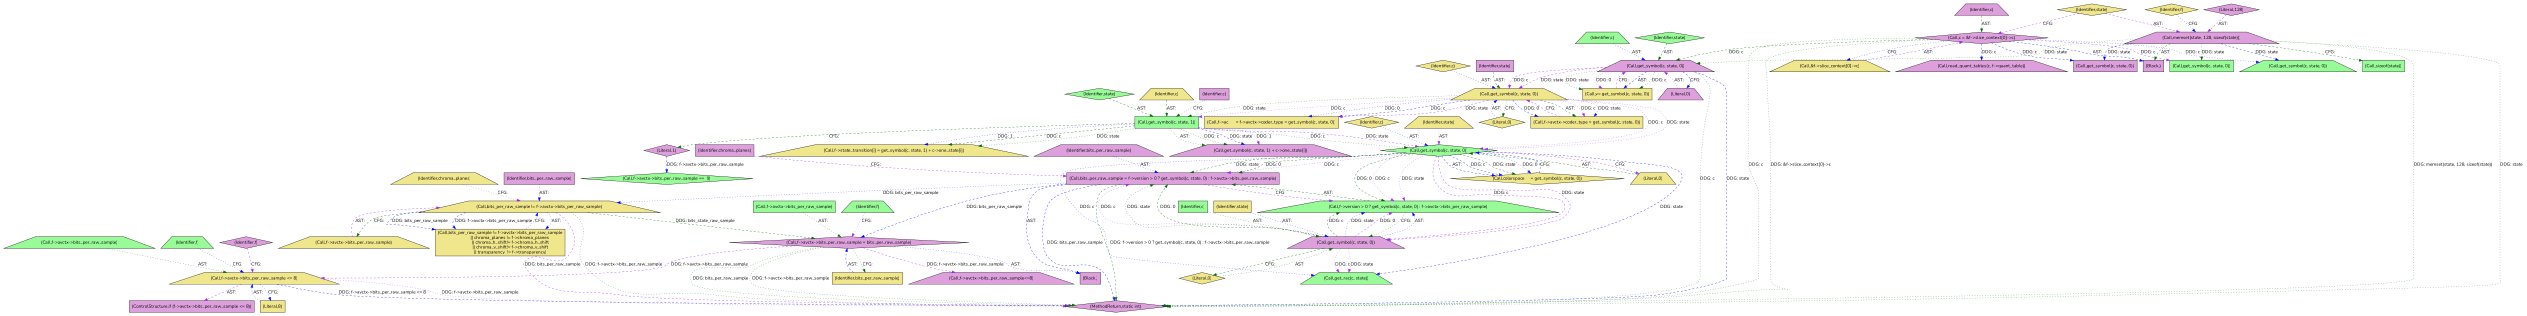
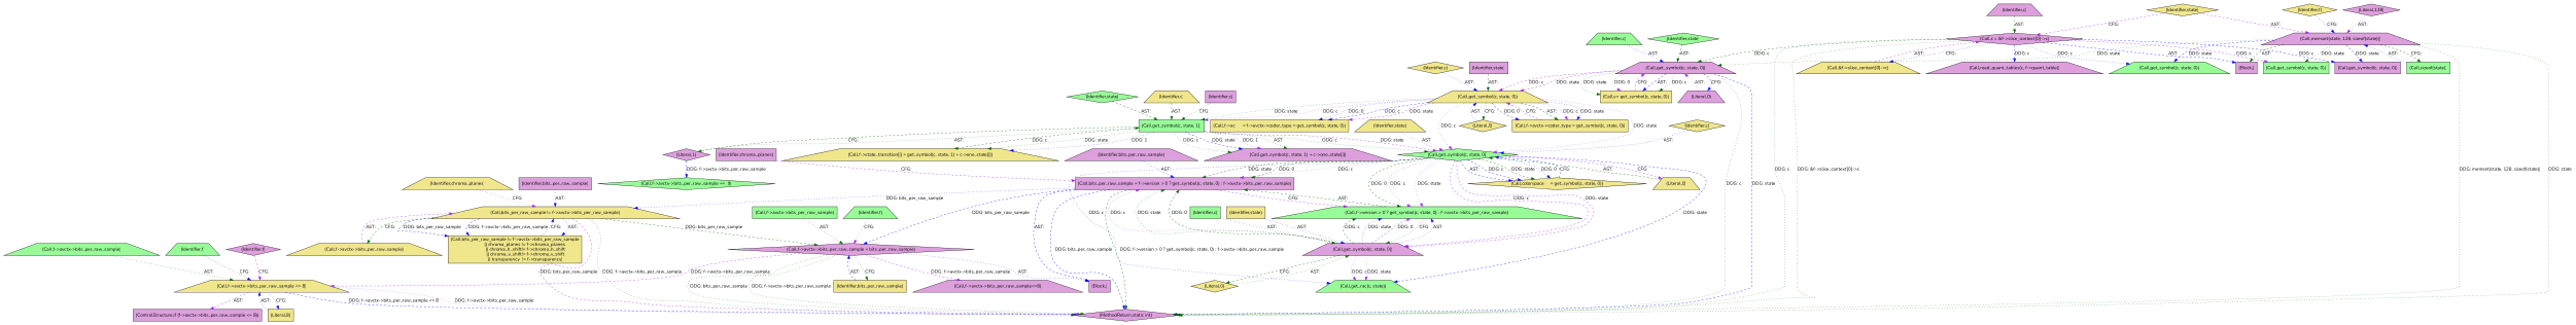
  digraph {
    fontname=Nunito
    node [fillcolor=khaki fontname=Nunito shape=trapezium style=filled]
    edge [color=darkgreen fontname=Nunito style=dotted]
    n1 [label="(Call,f->avctx->bits_per_raw_sample <= 8)"]
    n2 [fillcolor=plum label="(MethodReturn,static int)" shape=diamond]
    n3 [fillcolor=plum label="(ControlStructure,if (f->avctx->bits_per_raw_sample <= 8))" shape=box]
    n4 [label="(Literal,8)" shape=box]
    n5 [fillcolor=plum label="(Call,f->avctx->bits_per_raw_sample = bits_per_raw_sample)" shape=diamond]
    n6 [fillcolor=plum label="(Call,f->avctx->bits_per_raw_sample<=8)"]
    n7 [label="(Identifier,bits_per_raw_sample)" shape=box]
    n8 [fillcolor=plum label="(Block,)" shape=box]
    n9 [fillcolor=palegreen label="(Call,f->avctx->bits_per_raw_sample ==  9)" shape=diamond]
    n10 [fillcolor=plum label="(Call,bits_per_raw_sample = f->version > 0 ? get_symbol(c, state, 0) : f->avctx->bits_per_raw_sample)" shape=box]
    n11 [label="(Call,bits_per_raw_sample != f->avctx->bits_per_raw_sample)"]
    n12 [fillcolor=palegreen label="(Call,f->version > 0 ? get_symbol(c, state, 0) : f->avctx->bits_per_raw_sample)"]
    n13 [label="(Call,bits_per_raw_sample != f->avctx->bits_per_raw_sample\n                || chroma_planes != f->chroma_planes\n                 || chroma_h_shift!= f->chroma_h_shift\n                 || chroma_v_shift!= f->chroma_v_shift\n                 || transparency  != f->transparency)" shape=box]
    n14 [label="(Call,f->avctx->bits_per_raw_sample)"]
    n15 [fillcolor=plum label="(Call,get_symbol(c, state, 0))"]
    n16 [label="(Literal,0)" shape=diamond]
    n17 [fillcolor=palegreen label="(Call,get_rac(c, state))"]
    n18 [fillcolor=palegreen label="(Call,get_symbol(c, state, 0))" shape=diamond]
    n19 [label="(Call,colorspace     = get_symbol(c, state, 0))" shape=diamond]
    n20 [label="(Literal,0)"]
    n21 [label="(Call,get_symbol(c, state, 0))"]
    n22 [fillcolor=palegreen label="(Call,get_symbol(c, state, 1))" shape=box]
    n23 [label="(Call,f->ac      = f->avctx->coder_type = get_symbol(c, state, 0))" shape=box]
    n24 [label="(Literal,0)" shape=diamond]
    n25 [label="(Call,f->avctx->coder_type = get_symbol(c, state, 0))" shape=box]
    n26 [label="(Call,f->state_transition[i] = get_symbol(c, state, 1) + c->one_state[i])"]
    n27 [fillcolor=plum label="(Literal,1)" shape=diamond]
    n28 [fillcolor=plum label="(Call,get_symbol(c, state, 1) + c->one_state[i])"]
    n29 [fillcolor=plum label="(Call,get_symbol(c, state, 0))"]
    n30 [label="(Call,v= get_symbol(c, state, 0))" shape=box]
    n31 [fillcolor=plum label="(Literal,0)"]
    n32 [fillcolor=plum label="(Call,c = &f->slice_context[0]->c)" shape=diamond]
    n33 [fillcolor=palegreen label="(Call,get_symbol(c, state, 0))"]
    n34 [label="(Call,&f->slice_context[0]->c)"]
    n35 [fillcolor=plum label="(Call,read_quant_tables(c, f->quant_table))"]
    n36 [fillcolor=palegreen label="(Call,get_symbol(c, state, 0))" shape=box]
    n37 [fillcolor=plum label="(Call,get_symbol(c, state, 0))" shape=box]
    n38 [fillcolor=plum label="(Block,)" shape=box]
    n39 [fillcolor=plum label="(Call,memset(state, 128, sizeof(state)))"]
    n40 [fillcolor=palegreen label="(Call,sizeof(state))" shape=box]
    n41 [fillcolor=palegreen label="(Identifier,f)"]
    n42 [fillcolor=palegreen label="(Identifier,state)" shape=diamond]
    n43 [fillcolor=plum label="(Literal,128)" shape=diamond]
    n44 [fillcolor=plum label="(Identifier,bits_per_raw_sample)"]
    n45 [fillcolor=palegreen label="(Identifier,c)"]
    n46 [fillcolor=plum label="(Identifier,state)" shape=box]
    n47 [fillcolor=plum label="(Identifier,chroma_planes)" shape=box]
    n48 [fillcolor=plum label="(Identifier,c)"]
    n49 [fillcolor=palegreen label="(Call,f->avctx->bits_per_raw_sample)"]
    n50 [fillcolor=palegreen label="(Identifier,f)"]
    n51 [label="(Identifier,c)"]
    n52 [label="(Identifier,state)" shape=diamond]
    n53 [label="(Identifier,c)" shape=diamond]
    n54 [fillcolor=plum label="(Identifier,f)" shape=diamond]
    n55 [label="(Identifier,f)" shape=diamond]
    n56 [fillcolor=plum label="(Identifier,bits_per_raw_sample)" shape=box]
    n57 [label="(Identifier,c)" shape=diamond]
    n58 [label="(Identifier,state)"]
    n59 [fillcolor=plum label="(Identifier,c)" shape=box]
    n60 [fillcolor=palegreen label="(Identifier,c)" shape=box]
    n61 [label="(Identifier,chroma_planes)"]
    n62 [fillcolor=palegreen label="(Call,f->avctx->bits_per_raw_sample)" shape=box]
    n63 [fillcolor=palegreen label="(Identifier,state)" shape=diamond]
    n64 [label="(Identifier,state)" shape=box]
    n1 -> n2 [color=blue label="DDG: f->avctx->bits_per_raw_sample <= 8" style=dashed]
    n1 -> n2 [color=purple label="DDG: f->avctx->bits_per_raw_sample"]
    n1 -> n3 [color=purple label="AST: " style=dashed]
    n1 -> n4 [color=blue label="CFG: "]
    n4 -> n1 [color=blue label="AST: "]
    n5 -> n1 [color=purple label="DDG: f->avctx->bits_per_raw_sample" style=dashed]
    n5 -> n2 [label="DDG: f->avctx->bits_per_raw_sample"]
    n5 -> n2 [label="DDG: bits_per_raw_sample"]
    n5 -> n6 [color=purple label="DDG: f->avctx->bits_per_raw_sample" style=dashed]
    n5 -> n7 [label="CFG: "]
    n5 -> n8 [color=blue label="AST: "]
    n7 -> n5 [color=blue label="AST: " style=dashed]
    n10 -> n2 [label="DDG: f->version > 0 ? get_symbol(c, state, 0) : f->avctx->bits_per_raw_sample" style=dashed]
    n10 -> n2 [color=blue label="DDG: bits_per_raw_sample" style=dashed]
    n10 -> n5 [color=blue label="DDG: bits_per_raw_sample" style=dashed]
    n10 -> n8 [color=blue label="AST: " style=dashed]
    n10 -> n11 [color=blue label="DDG: bits_per_raw_sample"]
    n10 -> n12 [color=purple label="CFG: " style=dashed]
    n11 -> n2 [label="DDG: f->avctx->bits_per_raw_sample"]
    n11 -> n2 [color=purple label="DDG: bits_per_raw_sample" style=dashed]
-   n11 -> n5 [label="DDG: bits_state_raw_sample" style=dashed]
+   n11 -> n5 [label="DDG: bits_per_raw_sample" style=dashed]
    n11 -> n13 [color=blue label="AST: "]
    n11 -> n13 [color=blue label="DDG: bits_per_raw_sample" style=dashed]
    n11 -> n13 [color=blue label="DDG: f->avctx->bits_per_raw_sample" style=dashed]
    n11 -> n14 [label="CFG: " style=dashed]
    n12 -> n10 [label="AST: " style=dashed]
    n12 -> n15 [label="CFG: "]
    n13 -> n11 [color=blue label="CFG: "]
    n14 -> n11 [color=purple label="AST: " style=dashed]
    n15 -> n10 [color=purple label="DDG: c"]
    n15 -> n10 [label="DDG: state"]
    n15 -> n10 [label="DDG: 0" style=dashed]
    n15 -> n12 [color=blue label="AST: "]
    n15 -> n12 [label="DDG: c" style=dashed]
    n15 -> n12 [color=blue label="DDG: state"]
    n15 -> n12 [color=purple label="DDG: 0" style=dashed]
    n15 -> n16 [label="CFG: " style=dashed]
    n15 -> n17 [color=purple label="DDG: c"]
    n15 -> n17 [color=purple label="DDG: state"]
    n16 -> n15 [label="AST: "]
    n18 -> n10 [color=purple label="DDG: c"]
    n18 -> n10 [label="DDG: state" style=dashed]
    n18 -> n10 [label="DDG: 0" style=dashed]
    n18 -> n12 [color=purple label="DDG: c"]
    n18 -> n12 [color=purple label="DDG: state"]
    n18 -> n12 [label="DDG: 0" style=dashed]
    n18 -> n15 [color=purple label="DDG: c" style=dashed]
    n18 -> n15 [color=purple label="DDG: state" style=dashed]
    n18 -> n17 [color=blue label="DDG: c"]
    n18 -> n17 [color=blue label="DDG: state" style=dashed]
    n18 -> n19 [color=blue label="AST: " style=dashed]
    n18 -> n19 [color=blue label="DDG: c" style=dashed]
    n18 -> n19 [label="DDG: state" style=dashed]
    n18 -> n19 [color=blue label="DDG: 0"]
    n18 -> n20 [color=purple label="CFG: " style=dashed]
    n19 -> n18 [color=blue label="CFG: " style=dashed]
    n20 -> n18 [label="AST: " style=dashed]
    n21 -> n18 [color=purple label="DDG: c"]
    n21 -> n18 [color=purple label="DDG: state"]
    n21 -> n22 [color=purple label="DDG: c"]
    n21 -> n22 [label="DDG: state"]
    n21 -> n23 [color=blue label="DDG: c" style=dashed]
    n21 -> n23 [color=purple label="DDG: state" style=dashed]
    n21 -> n23 [color=blue label="DDG: 0"]
    n21 -> n24 [label="CFG: "]
    n21 -> n25 [label="AST: " style=dashed]
    n21 -> n25 [color=purple label="DDG: c"]
    n21 -> n25 [color=blue label="DDG: state"]
    n21 -> n25 [color=blue label="DDG: 0" style=dashed]
    n22 -> n18 [label="DDG: c"]
    n22 -> n18 [color=purple label="DDG: state" style=dashed]
    n22 -> n26 [label="DDG: c" style=dashed]
    n22 -> n26 [label="DDG: state"]
    n22 -> n26 [color=blue label="DDG: 1"]
    n22 -> n27 [label="CFG: " style=dashed]
    n22 -> n28 [label="AST: "]
    n22 -> n28 [label="DDG: c"]
    n22 -> n28 [color=blue label="DDG: state" style=dashed]
    n22 -> n28 [color=purple label="DDG: 1"]
    n24 -> n21 [color=blue label="AST: "]
    n25 -> n21 [color=purple label="CFG: " style=dashed]
    n27 -> n9 [color=blue label="DDG: f->avctx->bits_per_raw_sample" style=dashed]
+   n27 -> n22 [label="AST: "]
    n29 -> n2 [label="DDG: c"]
    n29 -> n2 [color=blue label="DDG: state" style=dashed]
    n29 -> n21 [color=purple label="DDG: c" style=dashed]
    n29 -> n21 [color=purple label="DDG: state" style=dashed]
    n29 -> n30 [color=blue label="AST: " style=dashed]
    n29 -> n30 [label="DDG: c"]
    n29 -> n30 [label="DDG: state"]
    n29 -> n30 [color=purple label="DDG: 0"]
    n29 -> n31 [color=blue label="CFG: " style=dashed]
    n30 -> n29 [color=purple label="CFG: " style=dashed]
    n31 -> n29 [color=purple label="AST: "]
    n32 -> n2 [label="DDG: c"]
    n32 -> n2 [label="DDG: &f->slice_context[0]->c"]
    n32 -> n29 [label="DDG: c" style=dashed]
    n32 -> n33 [color=blue label="DDG: c"]
    n32 -> n34 [color=blue label="CFG: "]
    n32 -> n35 [color=blue label="DDG: c" style=dashed]
    n32 -> n36 [color=purple label="DDG: c" style=dashed]
    n32 -> n37 [color=blue label="DDG: c" style=dashed]
    n32 -> n38 [color=blue label="AST: " style=dashed]
    n34 -> n32 [color=purple label="AST: " style=dashed]
    n39 -> n2 [label="DDG: memset(state, 128, sizeof(state))"]
    n39 -> n2 [label="DDG: state"]
    n39 -> n29 [label="DDG: state"]
    n39 -> n33 [color=blue label="DDG: state" style=dashed]
    n39 -> n36 [label="DDG: state"]
    n39 -> n37 [color=blue label="DDG: state" style=dashed]
    n39 -> n38 [label="AST: " style=dashed]
    n39 -> n40 [label="CFG: " style=dashed]
+   n40 -> n39 [color=blue label="AST: "]
    n41 -> n5 [color=purple label="CFG: "]
    n42 -> n22 [label="AST: " style=dashed]
-   n43 -> n39 [color=purple label="AST: " style=dashed]
+   n43 -> n39 [color=purple label="AST: "]
    n44 -> n10 [color=blue label="AST: "]
    n45 -> n29 [color=blue label="AST: "]
    n46 -> n21 [label="AST: " style=dashed]
    n47 -> n10 [color=purple label="CFG: " style=dashed]
    n48 -> n32 [label="AST: " style=dashed]
    n49 -> n1 [label="AST: "]
    n50 -> n1 [color=blue label="CFG: "]
    n51 -> n22 [label="AST: " style=dashed]
    n52 -> n32 [color=purple label="CFG: " style=dashed]
    n52 -> n39 [color=purple label="AST: " style=dashed]
    n53 -> n21 [color=blue label="AST: "]
    n54 -> n1 [color=purple label="CFG: " style=dashed]
    n55 -> n39 [color=blue label="CFG: "]
    n56 -> n11 [color=blue label="AST: "]
    n57 -> n18 [color=blue label="AST: "]
    n58 -> n18 [color=purple label="AST: "]
    n59 -> n22 [label="CFG: "]
    n60 -> n15 [label="AST: "]
    n61 -> n11 [color=purple label="CFG: "]
    n62 -> n5 [label="AST: "]
    n63 -> n29 [label="AST: " style=dashed]
    n64 -> n15 [color=blue label="AST: "]
  }
